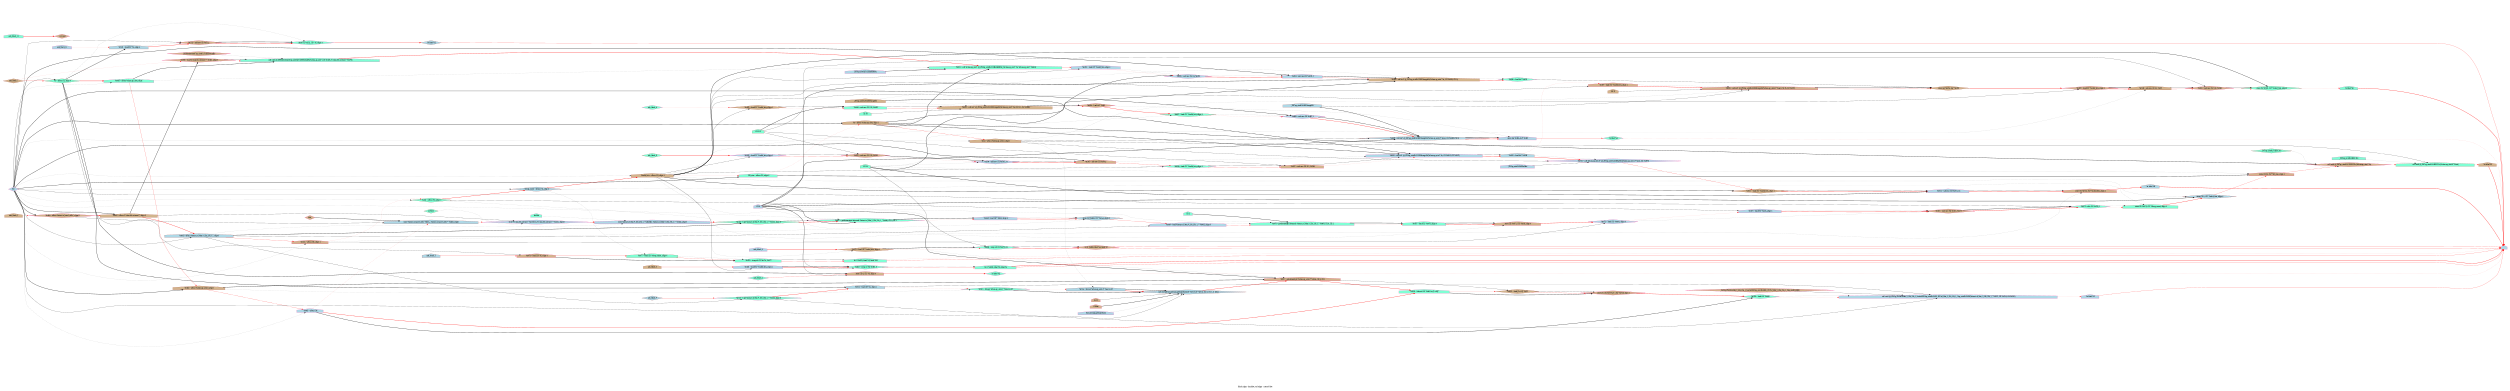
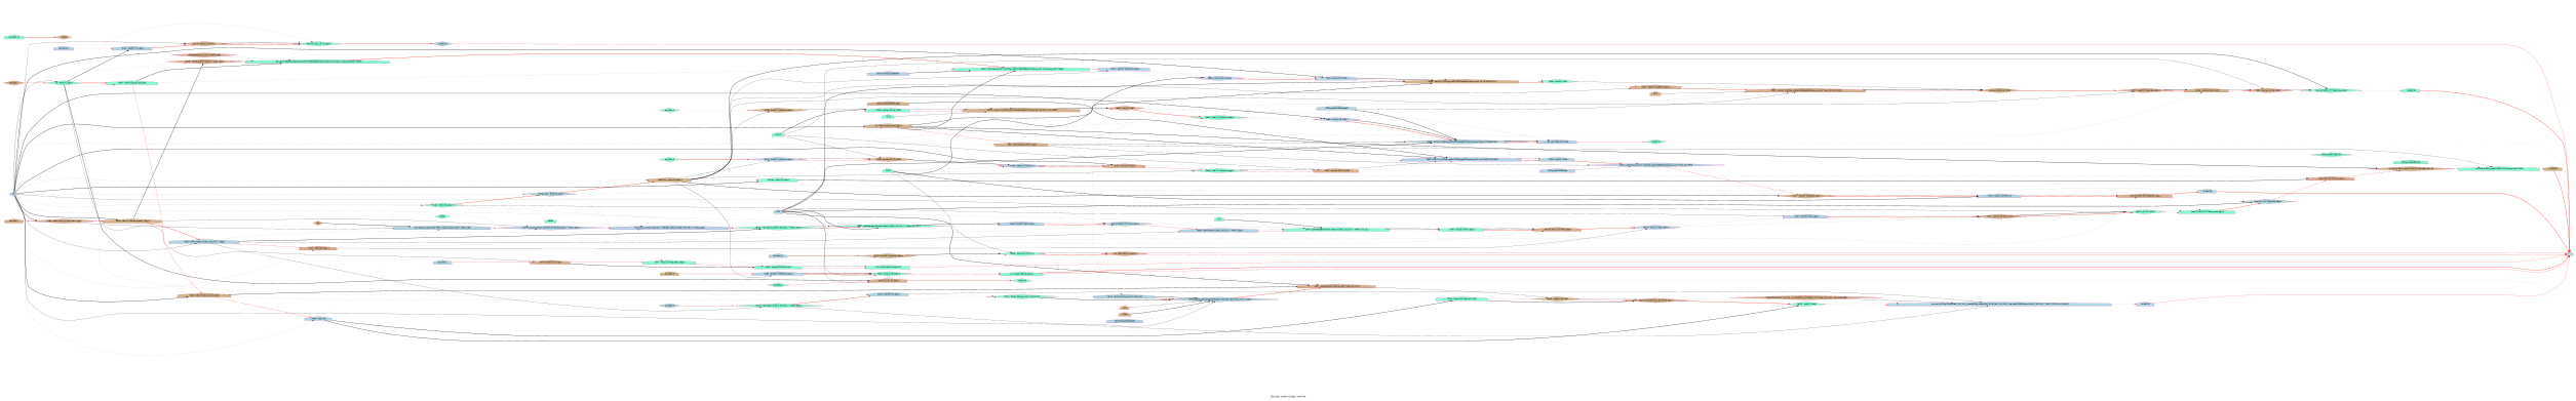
  digraph {
    compound=true
    fontname="PT Serif"
    label="Black edges - dataflow, red edges - control flow"
    rankdir=LR
    node [color=deeppink fillcolor=tan fontname="PT Serif" shape=house style=filled]
    edge [fontname="PT Serif" style=bold]
    n1 [label="  %t460 = alloca %struct.xf_accel_utils*, align 8" shape=diamond]
    n2 [color=brown label="  %t461 = alloca %\"class.hls::stream\"*, align 8"]
    n3 [color=brown fillcolor=lightblue label="  store %struct.xf_accel_utils* %this_, %struct.xf_accel_utils** %t460, align 8"]
    n4 [color=brown fillcolor=lightblue label="  %t462 = alloca %struct.xf_Mat_9_256_256_1_*, align 8"]
    n5 [fillcolor=lightblue label="  store %\"class.hls::stream\"* %srcStrm, %\"class.hls::stream\"** %t461, align 8" shape=diamond]
    n6 [label="  %t490 = load %\"class.hls::stream\"** %t461, align 8" shape=diamond]
    n7 [label="  %rows = alloca i32, align 4"]
    n8 [fillcolor=lightblue label="  store %struct.xf_Mat_9_256_256_1_* %dstMat, %struct.xf_Mat_9_256_256_1_** %t462, align 8"]
    n9 [color=brown fillcolor=aquamarine label="  %t466 = load %struct.xf_Mat_9_256_256_1_** %t462, align 8" shape=diamond]
    n10 [fillcolor=lightblue label="  %t469 = load %struct.xf_Mat_9_256_256_1_** %t462, align 8"]
    n11 [fillcolor=aquamarine label="  %t513 = load %struct.xf_Mat_9_256_256_1_** %t462, align 8" shape=diamond]
    n12 [fillcolor=aquamarine label="  call void @_ZN3hls6streamI7ap_uintILi512EEE4readEv(%class.ap_uint* sret %t463, %\"class.hls::stream\"* %t490)"]
    n13 [color=brown fillcolor=aquamarine label="  %cols = alloca i32, align 4" shape=diamond]
    n14 [color=brown fillcolor=lightblue label="  store i32 %t468, i32* %rows, align 4" shape=diamond]
    n15 [fillcolor=lightblue label="  %t472 = load i32* %rows, align 4" shape=diamond]
    n16 [fillcolor=aquamarine label="  %t467 = getelementptr inbounds %struct.xf_Mat_9_256_256_1_* %t466, i32 0, i32 1" shape=diamond]
    n17 [fillcolor=aquamarine label="  %t470 = getelementptr inbounds %struct.xf_Mat_9_256_256_1_* %t469, i32 0, i32 2"]
    n18 [color=brown fillcolor=lightblue label="  %t514 = load i32* %i, align 4"]
    n19 [fillcolor=lightblue label="  call void @_ZL52p_ZN2xf16Mat_9_256_256_1_5writeIEEi7ap_uintILi24EE_1P19xf_Mat_9_256_256_1_i7ap_uintILi24EE(%struct.xf_Mat_9_256_256_1_* %t513, i32 %t514, i24 %t520)"]
    n20 [color=brown fillcolor=lightblue label="  %loop_count = alloca i32, align 4" shape=diamond]
    n21 [label="  store i32 %t471, i32* %cols, align 4"]
    n22 [fillcolor=lightblue label="  %t473 = load i32* %cols, align 4"]
    n23 [label="  %t474 = mul nsw i32 %t472, %t473" shape=diamond]
    n24 [color=brown label="  %valid_bits = alloca i32, align 4"]
    n25 [color=brown fillcolor=aquamarine label="  store i32 %t475, i32* %loop_count, align 4"]
    n26 [color=brown fillcolor=aquamarine label="  %t477 = load i32* %loop_count, align 4"]
    n27 [fillcolor=aquamarine label="  %N_size = alloca i32, align 4"]
    n28 [color=brown fillcolor=lightblue label="  store i32 0, i32* %valid_bits, align 4" shape=diamond]
    n29 [color=brown label="  %t479 = load i32* %valid_bits, align 4" shape=diamond]
    n30 [fillcolor=lightblue label="  %t481 = load i32* %valid_bits, align 4"]
    n31 [color=brown label="  %t483 = load i32* %valid_bits, align 4" shape=diamond]
    n32 [color=brown fillcolor=aquamarine label="  %t487 = load i32* %valid_bits, align 4" shape=diamond]
    n33 [fillcolor=lightblue label="  %t492 = load i32* %valid_bits, align 4"]
    n34 [label="  %t497 = load i32* %valid_bits, align 4"]
    n35 [label="  %t499 = load i32* %valid_bits, align 4" shape=diamond]
    n36 [color=brown fillcolor=aquamarine label="  store i32 %t501, i32* %valid_bits, align 4" shape=diamond]
    n37 [fillcolor=lightblue label="  %t502 = load i32* %valid_bits, align 4" shape=diamond]
    n38 [fillcolor=aquamarine label="  %t506 = load i32* %valid_bits, align 4" shape=diamond]
    n39 [color=brown label="  %t511 = load i32* %valid_bits, align 4" shape=diamond]
    n40 [label="  store i32 %t512, i32* %valid_bits, align 4"]
    n41 [fillcolor=aquamarine label="  %t478 = icmp slt i32 %t476, %t477"]
    n42 [color=brown label="  %r = alloca %class.ap_uint, align 1"]
    n43 [label="  store i32 24, i32* %N_size, align 4"]
    n44 [fillcolor=aquamarine label="  %t480 = icmp slt i32 %t479, 24" shape=diamond]
    n45 [fillcolor=aquamarine label="  %t482 = icmp ne i32 %t481, 0" shape=diamond]
    n46 [fillcolor=aquamarine label="  %t484 = sub nsw i32 512, %t483"]
    n47 [fillcolor=lightblue label="  %t488 = sub nsw i32 %t487, 1" shape=diamond]
    n48 [fillcolor=lightblue label="  %t493 = sub nsw i32 24, %t492" shape=diamond]
    n49 [label="  %t498 = call i64* @_ZN7ap_uintILi24EE5rangeEii(%class.ap_uint.0* %out, i32 23, i32 %t497)"]
    n50 [color=brown label="  %t500 = sub nsw i32 24, %t499"]
    n51 [fillcolor=aquamarine label="  br label %8"]
    n52 [label="  %t503 = sub nsw i32 512, %t502" shape=diamond]
    n53 [label="  %t507 = sub nsw i32 512, %t506"]
    n54 [fillcolor=lightblue label="  %t512 = sub nsw i32 %t511, 24"]
    n55 [color=brown fillcolor=lightblue label="  br label %8"]
    n56 [color=brown label="  %out = alloca %class.ap_uint.0, align 1"]
    n57 [label="  call void @_ZN7ap_uintILi512EEC1Ev(%class.ap_uint* %r)" shape=diamond]
    n58 [color=brown label="  %t485 = call i64* @_ZN7ap_uintILi512EE5rangeEii(%class.ap_uint* %r, i32 511, i32 %t484)"]
    n59 [fillcolor=aquamarine label="  %t491 = call %class.ap_uint* @_ZN7ap_uintILi512EEaSERKS0_(%class.ap_uint* %r, %class.ap_uint* %t463)"]
    n60 [color=brown label="  %t495 = call i64* @_ZN7ap_uintILi512EE5rangeEii(%class.ap_uint* %r, i32 %t494, i32 0)"]
    n61 [fillcolor=lightblue label="  %t508 = call i64* @_ZN7ap_uintILi512EE5rangeEii(%class.ap_uint* %r, i32 %t505, i32 %t507)"]
    n62 [color=brown fillcolor=aquamarine label="  call void @_ZN7ap_uintILi24EEC1Ev(%class.ap_uint.0* %out)"]
    n63 [color=brown fillcolor=lightblue label="  %t489 = call i64* @_ZN7ap_uintILi24EE5rangeEii(%class.ap_uint.0* %out, i32 %t488, i32 0)" shape=diamond]
    n64 [fillcolor=lightblue label="  %t510 = call %class.ap_uint.0* @_ZN7ap_uintILi24EEaSEm(%class.ap_uint.0* %out, i64 %t509)" shape=diamond]
    n65 [color=brown fillcolor=lightblue label="  %t516 = bitcast %class.ap_uint.0* %out to i8*"]
    n66 [label="  %t486 = load i64* %t485" shape=diamond]
    n67 [fillcolor=aquamarine label="  %t496 = load i64* %t495" shape=diamond]
    n68 [color=brown fillcolor=lightblue label="  %t509 = load i64* %t508"]
    n69 [color=brown fillcolor=aquamarine label="  %i = alloca i32, align 4" shape=diamond]
    n70 [fillcolor=aquamarine label="  %t463 = alloca %class.ap_uint, align 1"]
    n71 [label="  store i32 0, i32* %i, align 4"]
    n72 [label="  %t476 = load i32* %i, align 4"]
    n73 [color=brown fillcolor=lightblue label="  %t521 = load i32* %i, align 4"]
    n74 [fillcolor=aquamarine label="  store i32 %t522, i32* %i, align 4" shape=diamond]
    n75 [color=brown label="  br label %1"]
    n76 [fillcolor=lightblue label="  store i64 %t486, i64* %t489"]
    n77 [color=brown label="  store i64 %t496, i64* %t498" shape=diamond]
    n78 [color=brown fillcolor=lightblue label="  call void @llvm.memcpy.p0i8.p0i8.i64(i8* %t515, i8* %t516, i64 3, i32 1, i1 false)" shape=diamond]
    n79 [color=brown label="  %t464 = alloca %class.ap_uint.0, align 1"]
    n80 [fillcolor=aquamarine label="  br label %2" shape=diamond]
    n81 [fillcolor=aquamarine label="  %t515 = bitcast %class.ap_uint.0* %t464 to i8*" shape=diamond]
    n82 [label="  %t522 = add nsw i32 %t521, 1" shape=diamond]
    n83 [color=brown fillcolor=lightblue label="  br label %2" shape=diamond]
    n84 [fillcolor=lightblue label="  %t465 = alloca i24"]
    n85 [label="  %t517 = getelementptr %class.ap_uint.0* %t464, i32 0, i32 0"]
    n86 [fillcolor=aquamarine label="  %t518 = bitcast i24* %t465 to [3 x i8]*"]
    n87 [fillcolor=aquamarine label="  %t520 = load i24* %t465" shape=diamond]
    n88 [color=brown label="  %t519 = load [3 x i8]* %t517" shape=diamond]
    n89 [label="  store [3 x i8] %t519, [3 x i8]* %t518, align 1" shape=diamond]
    n90 [fillcolor=lightblue label="  %t468 = load i32* %t467, align 4"]
    n91 [fillcolor=aquamarine label="  %t471 = load i32* %t470, align 4"]
    n92 [fillcolor=aquamarine label="  %t475 = sdiv i32 %t474, 1" shape=diamond]
    "" [fillcolor=lightblue]
    unk_block_1 [color=brown]
    "i32 1" [fillcolor=lightblue shape=diamond]
    n96 [fillcolor=lightblue label="  %t494 = sub nsw i32 %t493, 1"]
    n97 [label="  %t505 = sub nsw i32 %t504, 1"]
    this_ [shape=diamond]
    srcStrm [color=brown fillcolor=aquamarine shape=diamond]
    dstMat [fillcolor=aquamarine]
    "i32 0" [fillcolor=lightblue]
    n102 [fillcolor=aquamarine label="  br i1 %t482, label %5, label %6"]
    "i32 2" [fillcolor=aquamarine]
    "i32 24" [color=brown fillcolor=aquamarine]
    n105 [fillcolor=lightblue label="  %t504 = add nsw i32 %t503, 24" shape=diamond]
    n106 [label="  br i1 %t480, label %4, label %7" shape=diamond]
    n107 [label="  %t501 = sub nsw i32 512, %t500" shape=diamond]
    _ZN7ap_uintILi512EEC1Ev [color=brown fillcolor=aquamarine shape=diamond]
    _ZN7ap_uintILi24EEC1Ev [fillcolor=aquamarine]
    unk_block_2 [fillcolor=aquamarine shape=diamond]
    n111 [fillcolor=aquamarine label="  br i1 %t478, label %3, label %10"]
    unk_block_3 [color=brown fillcolor=lightblue]
    unk_block_4 [fillcolor=lightblue]
    unk_block_5 [color=brown]
    n115 [fillcolor=aquamarine label="  br label %6" shape=diamond]
    unk_block_6 [fillcolor=aquamarine shape=diamond]
    "i32 512" [color=brown fillcolor=aquamarine]
    "i32 511" [color=brown fillcolor=aquamarine]
    _ZN7ap_uintILi512EE5rangeEii [color=brown]
    _ZN7ap_uintILi24EE5rangeEii [color=brown fillcolor=lightblue]
    unk_block_7 [color=brown shape=diamond]
    _ZN3hls6streamI7ap_uintILi512EEE4readEv [shape=diamond]
    _ZN7ap_uintILi512EEaSERKS0_ [fillcolor=lightblue]
    "i32 23" [color=brown]
    unk_block_8 [color=brown fillcolor=aquamarine shape=diamond]
    _ZN7ap_uintILi24EEaSEm [fillcolor=lightblue]
    n127 [fillcolor=lightblue label="  br label %9"]
    unk_block_9 [color=brown fillcolor=lightblue shape=diamond]
    "i64 3"
    "i1 false"
    "llvm.memcpy.p0i8.p0i8.i64" [fillcolor=lightblue]
    _ZL52p_ZN2xf16Mat_9_256_256_1_5writeIEEi7ap_uintILi24EE_1P19xf_Mat_9_256_256_1_i7ap_uintILi24EE [shape=diamond]
    unk_block_10 [fillcolor=lightblue]
    n134 [label="  ret void" shape=diamond]
    unk_block_11 [fillcolor=aquamarine]
    n1 -> n2 [color=red weight=2]
    n1 -> n3 [style=solid]
    n2 -> n4 [color=red weight=2]
    n2 -> n5 [style=solid]
    n2 -> n6
    n3 -> n5 [color=red style=solid weight=2]
    n4 -> n7 [color=red style=solid weight=2]
    n4 -> n8 [style=dotted]
    n4 -> n9
    n4 -> n10 [style=solid]
    n4 -> n11 [style=solid]
    n5 -> n8 [color=red weight=2]
    n6 -> n12 [color=red style=dotted weight=2]
    n6 -> n12 [style=solid]
    n7 -> n13 [color=red style=dotted weight=2]
    n7 -> n14 [style=dotted]
    n7 -> n15 [style=solid]
    n8 -> n9 [color=red weight=2]
    n9 -> n16 [color=red weight=2]
    n9 -> n16 [style=solid]
    n10 -> n17 [color=red style=solid weight=2]
    n10 -> n17 [style=dotted]
    n11 -> n18 [color=red weight=2]
    n11 -> n19 [style=solid]
    n12 -> n59 [color=red weight=2]
    n13 -> n20 [color=red weight=2]
    n13 -> n21 [style=dotted]
    n13 -> n22 [style=solid]
    n14 -> n10 [color=red style=solid weight=2]
    n15 -> n22 [color=red style=dotted weight=2]
    n15 -> n23 [style=dotted]
    n16 -> n90 [color=red style=dotted weight=2]
    n16 -> n90
    n17 -> n91 [color=red style=dotted weight=2]
    n17 -> n91
    n18 -> n19 [style=solid]
    n18 -> n81 [color=red style=dotted weight=2]
    n19 -> n127 [color=red style=dotted weight=2]
    n20 -> n24 [color=red weight=2]
    n20 -> n25 [style=dotted]
    n20 -> n26 [style=dotted]
    n21 -> n15 [color=red weight=2]
    n22 -> n23 [color=red weight=2]
    n22 -> n23 [style=dotted]
    n23 -> n92 [color=red weight=2]
    n23 -> n92
    n24 -> n27 [color=red style=dotted weight=2]
    n24 -> n28 [style=dotted]
    n24 -> n29 [style=dotted]
    n24 -> n30 [style=solid]
    n24 -> n31 [style=solid]
    n24 -> n32 [style=dotted]
    n24 -> n33 [style=solid]
    n24 -> n34 [style=solid]
    n24 -> n35 [style=solid]
    n24 -> n36
    n24 -> n37 [style=solid]
    n24 -> n38 [style=solid]
    n24 -> n39
    n24 -> n40 [style=dotted]
    n25 -> n28 [color=red weight=2]
    n26 -> n41 [color=red style=solid weight=2]
    n26 -> n41 [style=dotted]
    n27 -> n42 [color=red style=dotted weight=2]
    n27 -> n43
    n28 -> n43 [color=red style=solid weight=2]
    n29 -> n44 [color=red style=dotted weight=2]
    n29 -> n44
    n30 -> n45 [color=red weight=2]
    n30 -> n45
    n31 -> n46 [color=red style=dotted weight=2]
    n31 -> n46 [style=solid]
    n32 -> n47 [color=red style=dotted weight=2]
    n32 -> n47 [style=dotted]
    n33 -> n48 [color=red style=dotted weight=2]
    n33 -> n48 [style=dotted]
    n34 -> n49 [color=red weight=2]
    n34 -> n49 [style=dotted]
    n35 -> n50 [color=red weight=2]
    n35 -> n50
    n36 -> n51 [color=red style=dotted weight=2]
    n37 -> n52 [color=red style=solid weight=2]
    n37 -> n52 [style=solid]
    n38 -> n53 [color=red style=solid weight=2]
    n38 -> n53 [style=solid]
    n39 -> n54 [color=red weight=2]
    n39 -> n54 [style=solid]
    n40 -> n55 [color=red weight=2]
    n41 -> n111 [color=red style=solid weight=2]
    n41 -> n111 [style=solid]
    n42 -> n56 [color=red style=solid weight=2]
    n42 -> n57
    n42 -> n58 [style=dotted]
    n42 -> n59
    n42 -> n60
    n42 -> n61
    n43 -> n57 [color=red style=solid weight=2]
    n44 -> n106 [color=red weight=2]
    n44 -> n106 [style=solid]
    n45 -> n102 [color=red style=solid weight=2]
    n45 -> n102 [style=dotted]
    n46 -> n58 [color=red style=solid weight=2]
    n46 -> n58 [style=solid]
    n47 -> n63 [color=red weight=2]
    n47 -> n63
    n48 -> n96 [color=red weight=2]
    n48 -> n96 [style=dotted]
    n49 -> n77 [color=red style=solid weight=2]
    n49 -> n77
    n50 -> n107 [color=red style=solid weight=2]
    n50 -> n107 [style=solid]
    n51 -> "" [color=red]
    n52 -> n105 [color=red style=dotted weight=2]
    n52 -> n105
    n53 -> n61 [color=red style=dotted weight=2]
    n53 -> n61 [style=solid]
    n54 -> n40 [color=red weight=2]
    n54 -> n40 [style=solid]
    n55 -> "" [color=red]
    n56 -> n49 [style=dotted]
    n56 -> n62 [style=solid]
    n56 -> n63 [style=solid]
    n56 -> n64 [style=solid]
    n56 -> n65 [style=dotted]
    n57 -> n62 [color=red style=dotted weight=2]
    n58 -> n66 [color=red style=dotted weight=2]
    n58 -> n66
    n59 -> n33 [color=red style=solid weight=2]
    n60 -> n67 [color=red weight=2]
    n60 -> n67 [style=dotted]
    n61 -> n68 [color=red weight=2]
    n61 -> n68 [style=solid]
    n62 -> n75 [color=red style=dotted weight=2]
    n63 -> n76 [color=red weight=2]
    n63 -> n76
    n64 -> n39 [color=red style=solid weight=2]
    n65 -> n78 [color=red weight=2]
    n65 -> n78
    n66 -> n32 [color=red weight=2]
    n66 -> n76 [style=dotted]
-   n68 -> n34 [color=red style=dotted weight=2]
+   n67 -> n34 [color=red style=dotted weight=2]
    n67 -> n77 [style=solid]
    n68 -> n64 [color=red weight=2]
    n68 -> n64 [style=dotted]
-   n69 -> n18
+   n69 -> n18 [style=dotted]
    n69 -> n70 [color=red weight=2]
    n69 -> n71
    n69 -> n72 [style=solid]
    n69 -> n73
    n69 -> n74 [style=dotted]
    n70 -> n12
    n70 -> n59 [style=dotted]
    n70 -> n79 [color=red style=solid weight=2]
    n71 -> n80 [color=red weight=2]
    n72 -> n26 [color=red style=solid weight=2]
    n72 -> n41
    n73 -> n82 [color=red weight=2]
    n73 -> n82 [style=dotted]
    n74 -> n83 [color=red weight=2]
    n75 -> "" [color=red]
    n76 -> n115 [color=red style=solid weight=2]
    n77 -> n35 [color=red weight=2]
    n78 -> n85 [color=red weight=2]
    n79 -> n81 [style=dotted]
    n79 -> n84 [color=red style=solid weight=2]
    n79 -> n85
    n80 -> "" [color=red style=dotted]
    n81 -> n65 [color=red style=dotted weight=2]
    n81 -> n78
    n82 -> n74 [color=red weight=2]
    n82 -> n74
    n83 -> "" [color=red style=solid]
    n84 -> n3 [color=red style=dotted weight=2]
-   n84 -> n86 [color=red]
+   n84 -> n86
    n84 -> n87
-   n85 -> n86 [color=red weight=2]
    n85 -> n88 [style=solid]
    n86 -> n88 [color=red style=solid weight=2]
    n86 -> n89
    n87 -> n19 [color=red style=dotted weight=2]
    n87 -> n19 [style=dotted]
    n88 -> n89 [color=red style=solid weight=2]
    n88 -> n89 [style=solid]
    n89 -> n87 [color=red weight=2]
    n90 -> n14 [color=red weight=2]
    n90 -> n14 [style=dotted]
    n91 -> n21 [color=red weight=2]
    n91 -> n21
    n92 -> n25 [color=red style=dotted weight=2]
    n92 -> n25 [style=dotted]
    unk_block_1 -> n1 [color=red style=dotted]
    "i32 1" -> n1
    "i32 1" -> n2
    "i32 1" -> n4 [style=solid]
    "i32 1" -> n7 [style=dotted]
    "i32 1" -> n13 [style=dotted]
    "i32 1" -> n16 [style=dotted]
    "i32 1" -> n20 [style=dotted]
    "i32 1" -> n24 [style=dotted]
    "i32 1" -> n27
    "i32 1" -> n42
    "i32 1" -> n47
    "i32 1" -> n56 [style=dotted]
    "i32 1" -> n69 [style=solid]
    "i32 1" -> n70 [style=dotted]
    "i32 1" -> n78 [style=solid]
    "i32 1" -> n79
    "i32 1" -> n82 [style=solid]
    "i32 1" -> n84 [style=dotted]
    "i32 1" -> n92 [style=solid]
    "i32 1" -> n96
    "i32 1" -> n97
    n96 -> n60 [color=red style=solid weight=2]
    n96 -> n60
    n97 -> n38 [color=red style=solid weight=2]
    n97 -> n61 [style=dotted]
    this_ -> n3
    srcStrm -> n5 [style=dotted]
    dstMat -> n8 [style=dotted]
    "i32 0" -> n16
    "i32 0" -> n17 [style=dotted]
    "i32 0" -> n28
    "i32 0" -> n45 [style=solid]
    "i32 0" -> n60
    "i32 0" -> n63
    "i32 0" -> n71 [style=solid]
    "i32 0" -> n85
    "i32 0" -> n85 [style=dotted]
    n102 -> "" [color=red style=solid]
    n102 -> "" [color=red]
    "i32 2" -> n17
    "i32 24" -> n43 [style=dotted]
    "i32 24" -> n44 [style=solid]
    "i32 24" -> n48
    "i32 24" -> n50 [style=dotted]
    "i32 24" -> n54
    "i32 24" -> n105 [style=dotted]
    n105 -> n97 [color=red weight=2]
    n105 -> n97 [style=solid]
    n106 -> "" [color=red style=solid]
    n106 -> "" [color=red style=solid]
    n107 -> n36 [color=red style=dotted weight=2]
    n107 -> n36 [style=solid]
    _ZN7ap_uintILi512EEC1Ev -> n57 [style=dotted]
    _ZN7ap_uintILi24EEC1Ev -> n62 [style=dotted]
    unk_block_2 -> n71 [color=red style=solid]
    n111 -> "" [color=red style=solid]
    n111 -> "" [color=red style=dotted]
    unk_block_3 -> n72 [color=red style=solid]
    unk_block_4 -> n29 [color=red]
    unk_block_5 -> n30 [color=red style=solid]
    n115 -> "" [color=red style=dotted]
    unk_block_6 -> n31 [color=red style=dotted]
    "i32 512" -> n46
    "i32 512" -> n52 [style=solid]
    "i32 512" -> n53 [style=solid]
    "i32 512" -> n107 [style=solid]
    "i32 511" -> n58 [style=solid]
    _ZN7ap_uintILi512EE5rangeEii -> n58 [style=dotted]
    _ZN7ap_uintILi512EE5rangeEii -> n60 [style=dotted]
    _ZN7ap_uintILi512EE5rangeEii -> n61
    _ZN7ap_uintILi24EE5rangeEii -> n49 [style=solid]
    _ZN7ap_uintILi24EE5rangeEii -> n63
    unk_block_7 -> n6 [color=red style=dotted]
    unk_block_7 -> n69 [color=red style=solid weight=2]
    _ZN3hls6streamI7ap_uintILi512EEE4readEv -> n12 [style=dotted]
    _ZN7ap_uintILi512EEaSERKS0_ -> n59
    "i32 23" -> n49 [style=solid]
    unk_block_8 -> n37 [color=red]
    _ZN7ap_uintILi24EEaSEm -> n64 [style=solid]
    n127 -> "" [color=red style=solid]
    unk_block_9 -> n11 [color=red style=solid]
    "i64 3" -> n78 [style=solid]
    "i1 false" -> n78
    "llvm.memcpy.p0i8.p0i8.i64" -> n78 [style=dotted]
    _ZL52p_ZN2xf16Mat_9_256_256_1_5writeIEEi7ap_uintILi24EE_1P19xf_Mat_9_256_256_1_i7ap_uintILi24EE -> n19 [style=solid]
    unk_block_10 -> n73 [color=red style=dotted]
    unk_block_11 -> n134 [color=red]
  }
